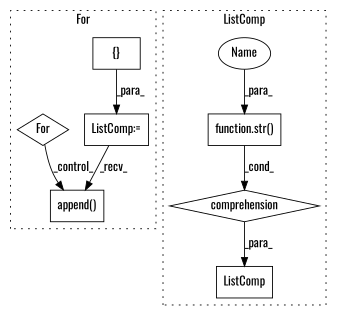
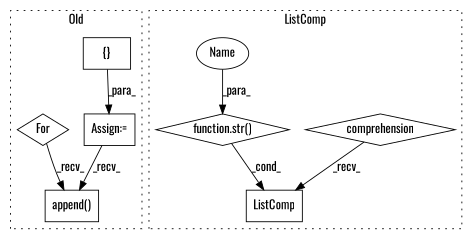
  digraph {
    fontname=Oswald
    node [a=75 fontname=Oswald l=3 shape=box]
    edge [fontname=Oswald]
    n1 [l="23,1" label="append()" s="499,531"]
    n2 [a=59 l="2,1" label="{}" s="320,320"]
    n3 [a=107 l="4,14" label=For s="332,377" shape=diamond]
-   n4 [a=68 label="ListComp:=" s=317]
-   n5 [l="4,1" label="function.str()" s="226,231"]
+   n4 [a=68 label="Assign:=" s=317]
+   n5 [l="4,1" label="function.str()" s="226,231" shape=diamond]
    n6 [a=106 l=43 label=ListComp s=225]
    n7 [a=45 label=comprehension s=233 shape=diamond]
    n8 [a=87 l=1 label=Name s=230 shape=ellipse]
    subgraph cluster_1 {
-     label=For
+     label=Old
      style=dotted
      n1
      n2
      n3
      n4
    }
    subgraph cluster_2 {
      label=ListComp
      style=dotted
      n5
      n6
      n7
      n8
    }
    n2 -> n4 [label=_para_]
-   n3 -> n1 [label=_control_]
+   n3 -> n1 [label=_recv_]
    n4 -> n1 [label=_recv_]
-   n5 -> n7 [label=_cond_]
-   n7 -> n6 [label=_para_]
+   n5 -> n6 [label=_cond_]
+   n7 -> n6 [label=_recv_]
    n8 -> n5 [label=_para_]
  }
